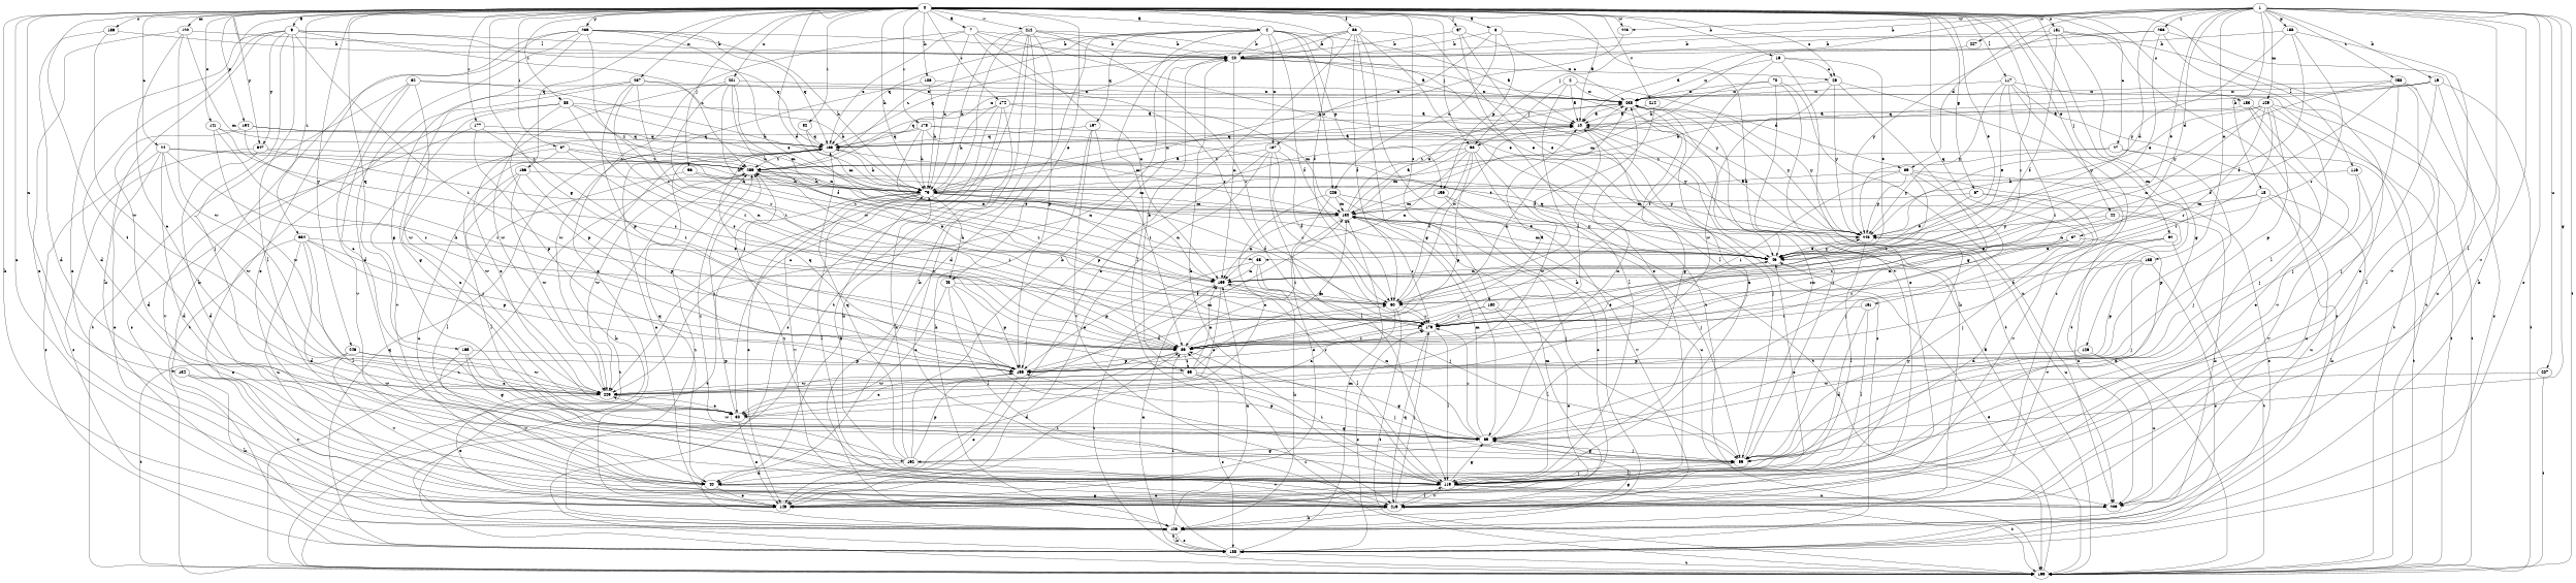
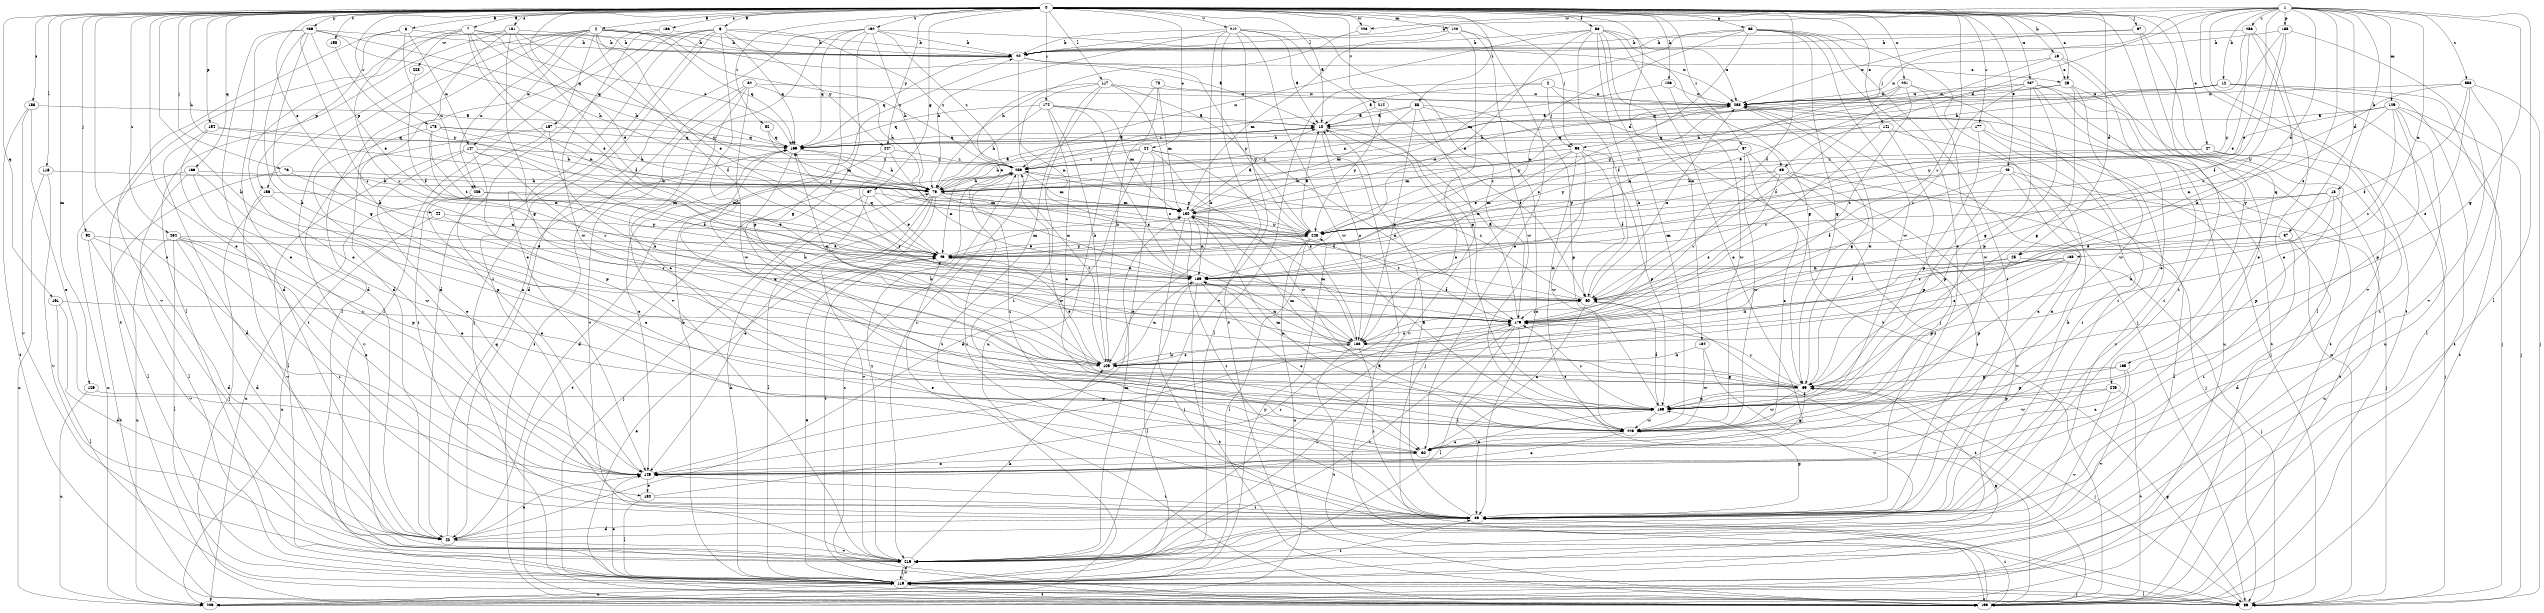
  strict digraph {
    0
    3
    4
    7
    9
    10
    16
    24
    27
    29
-   35
+   35 [label=25]
    43
    44
    49
    56
    60
    65
    67
    79
    82
    87
    88
    92
-   96
+   96 [label=76]
    97
    98
    106
    109
    116
    117
    120
    126
    134
    141
    149
    154
    161
    165
    166
    174
    177
    178
    179
    180
    181
    183
    186
    192
+   198
    201
    212
    214
    223
    237
    239
    246
-   247 [label=947]
-   254 [label=954]
+   247
+   254
    20
    219
-   137
+   137 [label=147]
    156
    n63 [label=206]
    119
    40
    n66 [label=167]
    169
    259
    139
+   228
    89
    99
    188
    238
    229
    199
    248
    69
    32
    30
    159
    209
    130
    70
    1
    18
-   19
+   19 [label=12]
    37
    39
    129
    135
    155
-   207
-   227
    256
-   258
+   258 [label=958]
    2
    0 -> 3 [label=a]
    0 -> 4 [label=a]
    0 -> 7 [label=a]
    0 -> 9 [label=a]
    0 -> 10 [label=a]
    0 -> 16 [label=b]
    0 -> 24 [label=c]
    0 -> 27 [label=c]
    0 -> 29 [label=c]
    0 -> 35 [label=d]
    0 -> 43 [label=e]
    0 -> 44 [label=e]
    0 -> 49 [label=e]
    0 -> 56 [label=f]
    0 -> 60 [label=f]
    0 -> 65 [label=g]
    0 -> 67 [label=g]
    0 -> 79 [label=h]
    0 -> 82 [label=i]
    0 -> 87 [label=i]
    0 -> 88 [label=i]
    0 -> 92 [label=j]
    0 -> 96 [label=j]
    0 -> 97 [label=j]
    0 -> 98 [label=j]
    0 -> 106 [label=k]
    0 -> 109 [label=k]
    0 -> 116 [label=l]
    0 -> 117 [label=l]
    0 -> 120 [label=m]
    0 -> 126 [label=m]
    0 -> 134 [label=n]
    0 -> 141 [label=o]
    0 -> 149 [label=o]
    0 -> 154 [label=p]
    0 -> 161 [label=q]
    0 -> 165 [label=q]
    0 -> 166 [label=q]
    0 -> 174 [label=r]
    0 -> 177 [label=r]
    0 -> 178 [label=r]
    0 -> 179 [label=r]
    0 -> 180 [label=s]
    0 -> 181 [label=s]
    0 -> 183 [label=s]
    0 -> 186 [label=s]
    0 -> 192 [label=t]
+   0 -> 198 [label=t]
    0 -> 201 [label=u]
    0 -> 212 [label=v]
    0 -> 214 [label=v]
    0 -> 223 [label=w]
    0 -> 237 [label=x]
    0 -> 239 [label=y]
    0 -> 246 [label=y]
    0 -> 247 [label=y]
    0 -> 254 [label=z]
    3 -> 20 [label=b]
    3 -> 219 [label=v]
    3 -> 137 [label=n]
    3 -> 156 [label=p]
    3 -> n63 [label=u]
    4 -> 10 [label=a]
    4 -> 49 [label=e]
    4 -> 60 [label=f]
    4 -> 20 [label=b]
    4 -> 137 [label=n]
    4 -> 156 [label=p]
    4 -> n63 [label=u]
    4 -> 119 [label=l]
    4 -> 40 [label=d]
    4 -> n66 [label=q]
    4 -> 169 [label=q]
    4 -> 259 [label=z]
    7 -> 49 [label=e]
    7 -> 79 [label=h]
    7 -> 149 [label=o]
    7 -> 179 [label=r]
    7 -> 20 [label=b]
    7 -> 169 [label=c]
    7 -> 139 [label=n]
+   7 -> 228 [label=w]
    9 -> 109 [label=k]
    9 -> 149 [label=o]
    9 -> 247 [label=y]
    9 -> 20 [label=b]
    9 -> 119 [label=l]
    9 -> 40 [label=d]
    9 -> 169 [label=q]
    9 -> 259 [label=z]
    9 -> 89 [label=i]
    9 -> 99 [label=j]
    10 -> 169 [label=q]
    10 -> 99 [label=j]
    10 -> 188 [label=s]
    16 -> 29 [label=c]
    16 -> 49 [label=e]
    16 -> 149 [label=o]
    16 -> 89 [label=i]
    16 -> 238 [label=x]
    24 -> 79 [label=h]
    24 -> 149 [label=o]
-   24 -> 179 [label=r]
+   24 -> 179 [label=n]
    24 -> 40 [label=d]
    24 -> 259 [label=z]
    24 -> 188 [label=s]
    24 -> 229 [label=w]
    27 -> 259 [label=z]
    27 -> 99 [label=j]
    27 -> 199 [label=t]
    27 -> 248 [label=y]
    29 -> 238 [label=x]
    29 -> 229 [label=w]
    29 -> 199 [label=t]
    29 -> 248 [label=y]
    29 -> 69 [label=g]
    35 -> 109 [label=k]
    35 -> 139 [label=n]
    35 -> 99 [label=j]
    35 -> 159 [label=p]
    43 -> 60 [label=f]
-   79 -> 43 [label=h]
+   43 -> 79 [label=h]
    43 -> 119 [label=l]
    43 -> 99 [label=j]
    43 -> 30 [label=c]
    43 -> 159 [label=p]
    44 -> 179 [label=r]
    44 -> 248 [label=y]
    44 -> 209 [label=u]
    49 -> 169 [label=q]
    49 -> 139 [label=n]
    49 -> 248 [label=y]
    49 -> 130 [label=m]
    56 -> 49 [label=e]
    56 -> 60 [label=f]
    56 -> 109 [label=k]
    56 -> 149 [label=o]
    56 -> 20 [label=b]
    56 -> 259 [label=x]
+   56 -> 238 [label=x]
    56 -> 229 [label=n]
    56 -> 199 [label=t]
    56 -> 69 [label=g]
    60 -> 179 [label=r]
    60 -> 259 [label=z]
    60 -> 238 [label=x]
    60 -> 199 [label=t]
    60 -> 30 [label=c]
    65 -> 20 [label=b]
    65 -> 139 [label=n]
-   89 -> 65 [label=i]
+   65 -> 89 [label=i]
    65 -> 99 [label=j]
    65 -> 188 [label=s]
    65 -> 229 [label=w]
    65 -> 69 [label=g]
    65 -> 30 [label=c]
    65 -> 130 [label=m]
    67 -> 49 [label=e]
    67 -> 109 [label=k]
    67 -> 99 [label=j]
    67 -> 130 [label=m]
    79 -> 10 [label=a]
    79 -> 60 [label=f]
    79 -> 149 [label=o]
    79 -> 219 [label=v]
    79 -> 119 [label=l]
    79 -> 139 [label=n]
    79 -> 238 [label=x]
    79 -> 199 [label=t]
    79 -> 130 [label=m]
    82 -> 169 [label=q]
    82 -> 130 [label=m]
    87 -> 49 [label=e]
    87 -> 259 [label=z]
    87 -> 89 [label=i]
    87 -> 229 [label=w]
    87 -> 30 [label=c]
    88 -> 10 [label=a]
    88 -> 219 [label=v]
    88 -> 259 [label=z]
    88 -> 89 [label=s]
    88 -> 188 [label=s]
    88 -> 159 [label=p]
    88 -> 130 [label=m]
    92 -> 49 [label=e]
    92 -> 219 [label=v]
    92 -> 40 [label=d]
    92 -> 199 [label=t]
    96 -> 79 [label=h]
    96 -> 119 [label=l]
    96 -> 139 [label=n]
    97 -> 149 [label=o]
    97 -> 20 [label=b]
    97 -> 119 [label=l]
    97 -> 238 [label=x]
    98 -> 60 [label=f]
    98 -> 259 [label=z]
    98 -> 139 [label=n]
    98 -> 229 [label=w]
    98 -> 199 [label=t]
    98 -> 159 [label=p]
    98 -> 130 [label=m]
    106 -> 79 [label=h]
    106 -> 238 [label=x]
    106 -> 229 [label=w]
+   109 -> 49 [label=e]
    109 -> 259 [label=z]
    109 -> 139 [label=n]
    109 -> 188 [label=s]
    109 -> 69 [label=g]
    116 -> 79 [label=h]
    116 -> 219 [label=v]
    116 -> 209 [label=u]
    117 -> 49 [label=e]
    117 -> 219 [label=r]
    117 -> 89 [label=i]
    117 -> 188 [label=s]
    117 -> 238 [label=x]
    117 -> 199 [label=t]
    117 -> 248 [label=y]
    120 -> 149 [label=o]
    120 -> 20 [label=l]
    120 -> 229 [label=w]
    120 -> 30 [label=c]
    120 -> 130 [label=m]
    126 -> 159 [label=p]
    126 -> 209 [label=u]
    134 -> 109 [label=k]
    134 -> 219 [label=v]
    134 -> 229 [label=w]
    141 -> 179 [label=r]
    141 -> 169 [label=q]
    141 -> 89 [label=k]
-   141 -> 229 [label=w]
+   141 -> 229 [label=p]
    149 -> 89 [label=i]
    154 -> 79 [label=h]
    154 -> 40 [label=d]
    154 -> 169 [label=q]
    154 -> 89 [label=i]
    161 -> 179 [label=r]
    161 -> 119 [label=l]
    161 -> 40 [label=d]
    165 -> 219 [label=v]
    165 -> 69 [label=g]
    165 -> 30 [label=c]
    165 -> 159 [label=p]
    166 -> 79 [label=h]
    166 -> 119 [label=l]
    166 -> 229 [label=w]
    166 -> 159 [label=p]
    166 -> 209 [label=u]
    174 -> 10 [label=a]
    174 -> 79 [label=h]
    174 -> 109 [label=k]
    174 -> 169 [label=q]
    174 -> 188 [label=s]
    174 -> 30 [label=c]
    174 -> 130 [label=m]
    177 -> 219 [label=v]
    177 -> 169 [label=q]
    177 -> 89 [label=i]
    177 -> 159 [label=p]
    178 -> 49 [label=t]
    178 -> 79 [label=h]
    178 -> 169 [label=q]
    178 -> 139 [label=n]
    178 -> 248 [label=y]
    178 -> 30 [label=c]
-   178 -> 130 [label=m]
-   179 -> 10 [label=l]
-   179 -> 219 [label=q]
+   179 -> 10 [label=a]
+   179 -> 219 [label=v]
    179 -> 119 [label=l]
    179 -> 89 [label=i]
-   188 -> 179 [label=s]
-   180 -> 149 [label=o]
+   179 -> 188 [label=s]
+   149 -> 180 [label=o]
    180 -> 179 [label=r]
    180 -> 119 [label=l]
    180 -> 89 [label=i]
    181 -> 60 [label=f]
+   181 -> 109 [label=k]
    181 -> 20 [label=b]
    181 -> 119 [label=l]
    181 -> 199 [label=t]
    181 -> 248 [label=y]
    181 -> 69 [label=g]
    183 -> 10 [label=a]
    183 -> 149 [label=o]
    183 -> 219 [label=v]
    183 -> 199 [label=t]
    186 -> 20 [label=b]
    186 -> 40 [label=d]
    186 -> 229 [label=w]
    192 -> 79 [label=h]
    192 -> 20 [label=b]
    192 -> 219 [label=v]
    192 -> 40 [label=d]
    192 -> 169 [label=q]
    192 -> 259 [label=z]
    192 -> 238 [label=x]
-   69 -> 192 [label=g]
+   192 -> 69 [label=g]
    192 -> 159 [label=p]
+   198 -> 248 [label=y]
    201 -> 60 [label=f]
    201 -> 179 [label=r]
    201 -> 139 [label=n]
    201 -> 89 [label=i]
    201 -> 238 [label=x]
    201 -> 229 [label=w]
    212 -> 10 [label=a]
    212 -> 79 [label=h]
    212 -> 109 [label=k]
    212 -> 179 [label=r]
    212 -> 20 [label=b]
    212 -> 219 [label=v]
    212 -> 229 [label=w]
    212 -> 199 [label=t]
    212 -> 159 [label=p]
    214 -> 10 [label=a]
    214 -> 60 [label=f]
    214 -> 248 [label=y]
    223 -> 79 [label=h]
    237 -> 79 [label=h]
    237 -> 179 [label=r]
    237 -> 89 [label=i]
    237 -> 238 [label=x]
    237 -> 199 [label=t]
    237 -> 69 [label=g]
    237 -> 159 [label=p]
+   237 -> 209 [label=u]
    239 -> 49 [label=e]
    239 -> 79 [label=h]
    239 -> 109 [label=k]
    239 -> 149 [label=o]
    239 -> 179 [label=r]
    239 -> 20 [label=b]
    239 -> 40 [label=d]
    239 -> 169 [label=q]
    239 -> 69 [label=g]
    246 -> 219 [label=v]
    246 -> 229 [label=w]
    246 -> 199 [label=t]
    246 -> 159 [label=p]
    247 -> 40 [label=d]
    247 -> 259 [label=z]
    247 -> 139 [label=n]
    247 -> 188 [label=s]
    254 -> 49 [label=e]
    254 -> 149 [label=o]
    254 -> 119 [label=l]
    254 -> 40 [label=d]
    254 -> 89 [label=i]
    254 -> 159 [label=p]
    254 -> 209 [label=u]
    20 -> 29 [label=c]
    20 -> 169 [label=q]
    20 -> 139 [label=n]
    20 -> 248 [label=y]
    219 -> 109 [label=k]
-   219 -> 179 [label=j]
+   219 -> 179 [label=r]
    219 -> 119 [label=l]
    219 -> 259 [label=z]
    219 -> 130 [label=m]
    137 -> 60 [label=f]
    137 -> 149 [label=o]
    137 -> 179 [label=r]
    137 -> 119 [label=l]
    137 -> 259 [label=z]
    137 -> 159 [label=p]
    156 -> 149 [label=o]
    156 -> 219 [label=v]
    156 -> 99 [label=j]
    156 -> 130 [label=m]
    n63 -> 49 [label=e]
    n63 -> 149 [label=o]
    n63 -> 30 [label=c]
    n63 -> 209 [label=u]
    n63 -> 130 [label=m]
    119 -> 49 [label=e]
    119 -> 79 [label=h]
    119 -> 149 [label=o]
    119 -> 20 [label=b]
    119 -> 219 [label=v]
    119 -> 89 [label=i]
    119 -> 99 [label=j]
    119 -> 199 [label=t]
    119 -> 248 [label=y]
    119 -> 69 [label=g]
    119 -> 209 [label=u]
    40 -> 149 [label=o]
-   40 -> 219 [label=g]
+   40 -> 219 [label=v]
    40 -> 169 [label=q]
    n66 -> 109 [label=k]
    n66 -> 219 [label=v]
    n66 -> 169 [label=q]
    n66 -> 89 [label=i]
    169 -> 10 [label=a]
    169 -> 79 [label=h]
    169 -> 109 [label=k]
    169 -> 149 [label=o]
    169 -> 259 [label=z]
    259 -> 79 [label=h]
    259 -> 89 [label=i]
    259 -> 229 [label=w]
    259 -> 199 [label=t]
    259 -> 248 [label=y]
    259 -> 130 [label=m]
    139 -> 60 [label=f]
    139 -> 119 [label=l]
    139 -> 199 [label=t]
    139 -> 30 [label=c]
+   228 -> 60 [label=f]
    89 -> 10 [label=a]
    89 -> 49 [label=e]
    89 -> 40 [label=d]
    89 -> 238 [label=x]
    89 -> 159 [label=p]
    99 -> 119 [label=l]
    99 -> 238 [label=x]
    99 -> 69 [label=g]
    188 -> 109 [label=k]
    188 -> 169 [label=q]
    188 -> 139 [label=n]
    188 -> 89 [label=i]
    188 -> 199 [label=t]
    188 -> 130 [label=m]
    238 -> 10 [label=a]
    238 -> 99 [label=j]
    238 -> 248 [label=y]
    238 -> 69 [label=g]
    229 -> 149 [label=o]
    229 -> 30 [label=c]
    229 -> 130 [label=m]
    199 -> 10 [label=a]
    199 -> 49 [label=e]
    199 -> 259 [label=z]
    199 -> 89 [label=i]
    248 -> 10 [label=a]
    248 -> 49 [label=e]
    248 -> 119 [label=l]
    248 -> 209 [label=u]
    69 -> 179 [label=r]
    69 -> 139 [label=n]
    69 -> 99 [label=j]
    69 -> 238 [label=x]
    69 -> 229 [label=w]
    69 -> 159 [label=p]
    69 -> 130 [label=m]
    32 -> 79 [label=h]
    32 -> 219 [label=v]
    32 -> 238 [label=x]
    32 -> 229 [label=w]
    32 -> 199 [label=t]
    32 -> 30 [label=c]
    30 -> 149 [label=o]
    30 -> 259 [label=z]
    30 -> 69 [label=g]
    159 -> 60 [label=f]
    159 -> 149 [label=o]
    159 -> 179 [label=r]
    159 -> 169 [label=q]
    159 -> 229 [label=w]
    130 -> 10 [label=a]
    130 -> 179 [label=r]
    130 -> 139 [label=n]
    130 -> 89 [label=i]
    130 -> 99 [label=j]
    130 -> 238 [label=x]
    130 -> 248 [label=y]
    70 -> 109 [label=k]
    70 -> 238 [label=x]
-   70 -> 199 [label=t]
    70 -> 209 [label=u]
    70 -> 130 [label=m]
    1 -> 35 [label=d]
    1 -> 49 [label=e]
    1 -> 98 [label=j]
    1 -> 223 [label=w]
    1 -> 20 [label=b]
    1 -> 219 [label=v]
    1 -> 119 [label=l]
    1 -> 188 [label=s]
    1 -> 199 [label=t]
    1 -> 69 [label=g]
    1 -> 18 [label=b]
    1 -> 19 [label=b]
    1 -> 37 [label=d]
    1 -> 39 [label=d]
    1 -> 129 [label=m]
    1 -> 135 [label=n]
    1 -> 155 [label=p]
-   1 -> 207 [label=u]
-   1 -> 227 [label=w]
    1 -> 256 [label=z]
    1 -> 258 [label=z]
    18 -> 109 [label=k]
    18 -> 139 [label=n]
    18 -> 159 [label=p]
    18 -> 209 [label=u]
    18 -> 130 [label=m]
    19 -> 79 [label=h]
    19 -> 169 [label=q]
    19 -> 99 [label=j]
    19 -> 238 [label=x]
    19 -> 199 [label=t]
    19 -> 209 [label=u]
    37 -> 49 [label=e]
    37 -> 179 [label=r]
    37 -> 40 [label=d]
    37 -> 89 [label=i]
    39 -> 79 [label=h]
    39 -> 179 [label=r]
    39 -> 219 [label=v]
    39 -> 89 [label=i]
    39 -> 99 [label=j]
    39 -> 188 [label=s]
    39 -> 248 [label=y]
    129 -> 10 [label=a]
    129 -> 179 [label=r]
    129 -> 139 [label=n]
    129 -> 89 [label=i]
    129 -> 99 [label=j]
    129 -> 199 [label=t]
    129 -> 248 [label=y]
    129 -> 159 [label=p]
    135 -> 60 [label=f]
    135 -> 139 [label=n]
    135 -> 188 [label=s]
    135 -> 69 [label=j]
    135 -> 159 [label=p]
    155 -> 60 [label=f]
    155 -> 179 [label=r]
    155 -> 20 [label=b]
    155 -> 219 [label=v]
    155 -> 248 [label=y]
-   207 -> 229 [label=w]
-   207 -> 199 [label=t]
-   227 -> 10 [label=a]
    256 -> 49 [label=e]
    256 -> 79 [label=h]
    256 -> 109 [label=k]
    256 -> 149 [label=o]
    256 -> 20 [label=b]
    258 -> 60 [label=f]
    258 -> 119 [label=l]
    258 -> 99 [label=j]
    258 -> 188 [label=s]
    258 -> 238 [label=x]
    258 -> 248 [label=y]
    2 -> 10 [label=a]
    2 -> 98 [label=j]
    2 -> 119 [label=l]
    2 -> 238 [label=x]
    2 -> 39 [label=d]
  }
